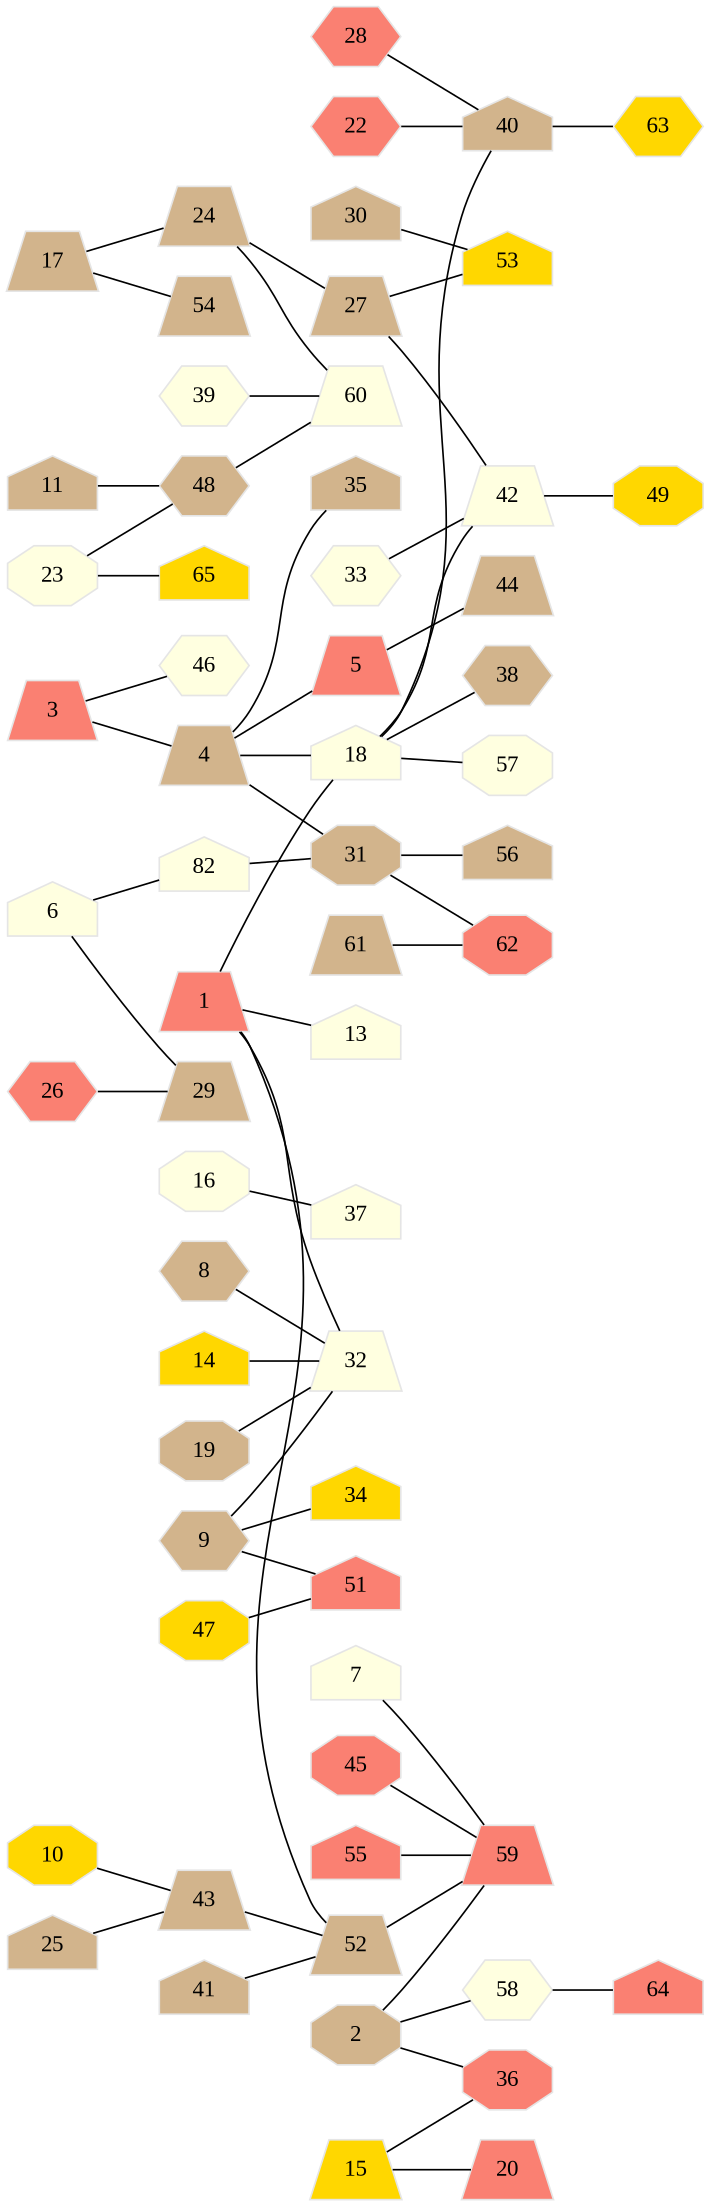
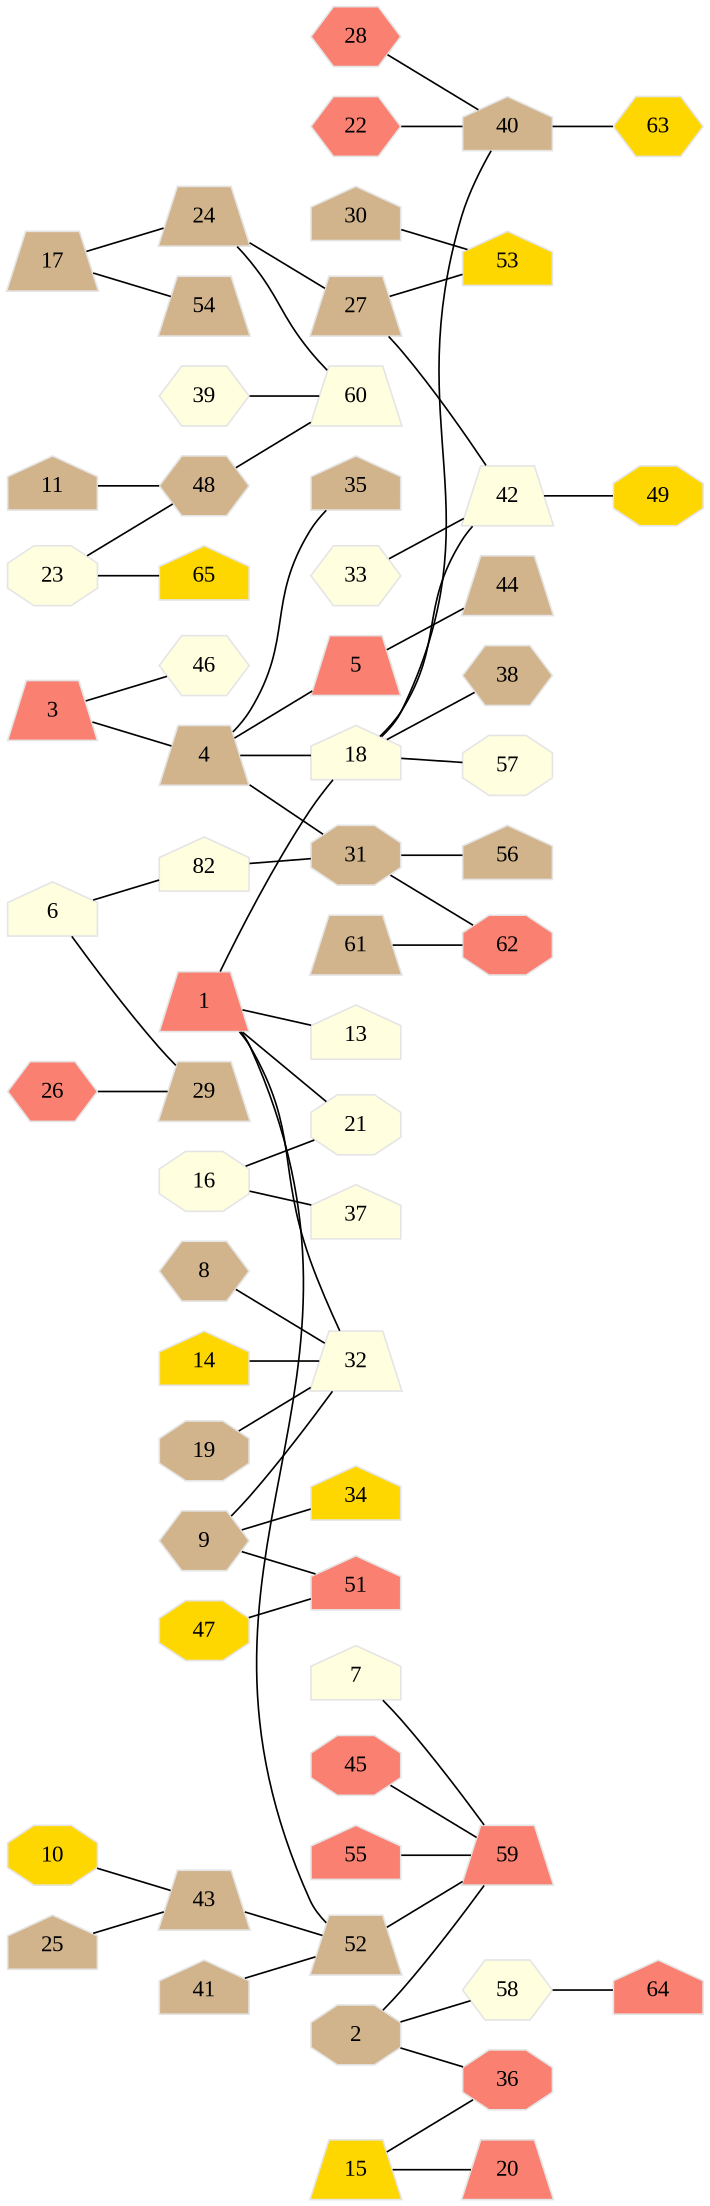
  graph {
    fontname="Liberation Serif"
    rankdir=LR
    node [color=gray90 fillcolor=tan fontname="Liberation Serif" shape=house style=filled]
    edge [fontname="Liberation Serif" weight=1.0]
    1 [fillcolor=salmon shape=trapezium]
    13 [fillcolor=lightyellow]
    18 [fillcolor=lightyellow]
+   21 [fillcolor=lightyellow shape=octagon]
    32 [fillcolor=lightyellow shape=trapezium]
    52 [shape=trapezium]
    38 [shape=hexagon]
    40
    42 [fillcolor=lightyellow shape=trapezium]
    57 [fillcolor=lightyellow shape=octagon]
    59 [fillcolor=salmon shape=trapezium]
    2 [shape=octagon]
    36 [fillcolor=salmon shape=octagon]
    58 [fillcolor=lightyellow shape=hexagon]
    64 [fillcolor=salmon]
    3 [fillcolor=salmon shape=trapezium]
    4 [shape=trapezium]
    46 [fillcolor=lightyellow shape=hexagon]
    5 [fillcolor=salmon shape=trapezium]
    31 [shape=octagon]
    35
    44 [shape=trapezium]
    56
    62 [fillcolor=salmon shape=octagon]
    6 [fillcolor=lightyellow]
    n26 [fillcolor=lightyellow label=82]
    29 [shape=trapezium]
    7 [fillcolor=lightyellow]
    8 [shape=hexagon]
    9 [shape=hexagon]
    34 [fillcolor=gold]
    51 [fillcolor=salmon]
    10 [fillcolor=gold shape=octagon]
    43 [shape=trapezium]
    48 [shape=hexagon]
    11
    60 [fillcolor=lightyellow shape=trapezium]
    14 [fillcolor=gold]
    15 [fillcolor=gold shape=trapezium]
    20 [fillcolor=salmon shape=trapezium]
    16 [fillcolor=lightyellow shape=octagon]
    37 [fillcolor=lightyellow]
    17 [shape=trapezium]
    24 [shape=trapezium]
    54 [shape=trapezium]
    27 [shape=trapezium]
    63 [fillcolor=gold shape=hexagon]
    49 [fillcolor=gold shape=octagon]
    19 [shape=octagon]
    22 [fillcolor=salmon shape=hexagon]
    23 [fillcolor=lightyellow shape=octagon]
    65 [fillcolor=gold]
    53 [fillcolor=gold]
    25
    26 [fillcolor=salmon shape=hexagon]
    28 [fillcolor=salmon shape=hexagon]
    30
    33 [fillcolor=lightyellow shape=hexagon]
    39 [fillcolor=lightyellow shape=hexagon]
    41
    45 [fillcolor=salmon shape=octagon]
    47 [fillcolor=gold shape=octagon]
    55 [fillcolor=salmon]
    61 [shape=trapezium]
    1 -- 13
    1 -- 18
+   1 -- 21
    1 -- 32
    1 -- 52
    18 -- 38
    18 -- 40
    18 -- 42
    18 -- 57
    52 -- 59
    40 -- 63
    42 -- 49
    2 -- 59
    2 -- 36
    2 -- 58
    58 -- 64
    3 -- 4
    3 -- 46
    4 -- 18
    4 -- 5
    4 -- 31
    4 -- 35
    5 -- 44
    31 -- 56
    31 -- 62
    6 -- n26
    6 -- 29
    n26 -- 31
    7 -- 59
    8 -- 32
    9 -- 32
    9 -- 34
    9 -- 51
    10 -- 43
    43 -- 52
    48 -- 60
    11 -- 48
    14 -- 32
    15 -- 36
    15 -- 20
+   16 -- 21
    16 -- 37
    17 -- 24
    17 -- 54
    24 -- 60
    24 -- 27
    27 -- 42
    27 -- 53
    19 -- 32
    22 -- 40
    23 -- 48
    23 -- 65
    25 -- 43
    26 -- 29
    28 -- 40
    30 -- 53
    33 -- 42
    39 -- 60
    41 -- 52
    45 -- 59
    47 -- 51
    55 -- 59
    61 -- 62
  }
